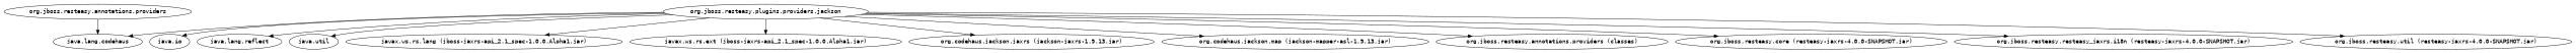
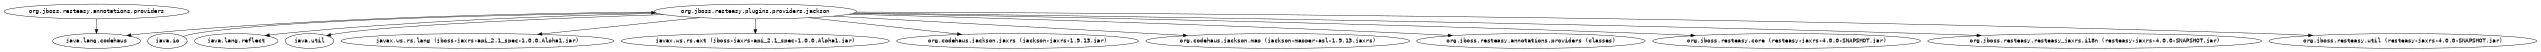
  digraph {
    fontname="DejaVu Sans Mono"
    node [fontname="DejaVu Sans Mono"]
    edge [fontname="DejaVu Sans Mono"]
    n1 [label="java.lang.codehaus"]
    "org.jboss.resteasy.annotations.providers"
    "org.jboss.resteasy.plugins.providers.jackson"
    "java.io"
    "java.lang.reflect"
    "java.util"
    n7 [label="javax.ws.rs.lang (jboss-jaxrs-api_2.1_spec-1.0.0.Alpha1.jar)"]
    "javax.ws.rs.ext (jboss-jaxrs-api_2.1_spec-1.0.0.Alpha1.jar)"
    "org.codehaus.jackson.jaxrs (jackson-jaxrs-1.9.13.jar)"
-   "org.codehaus.jackson.map (jackson-mapper-asl-1.9.13.jar)"
+   "org.codehaus.jackson.map (jackson-mapper-asl-1.9.13.jar)" [label="org.codehaus.jackson.map (jackson-mapper-asl-1.9.13.jaxrs)"]
    "org.jboss.resteasy.annotations.providers (classes)"
    "org.jboss.resteasy.core (resteasy-jaxrs-4.0.0-SNAPSHOT.jar)"
    "org.jboss.resteasy.resteasy_jaxrs.i18n (resteasy-jaxrs-4.0.0-SNAPSHOT.jar)"
    "org.jboss.resteasy.util (resteasy-jaxrs-4.0.0-SNAPSHOT.jar)"
    "org.jboss.resteasy.annotations.providers" -> n1
    "org.jboss.resteasy.plugins.providers.jackson" -> n1
-   "org.jboss.resteasy.plugins.providers.jackson" -> "java.io"
+   "java.io" -> "org.jboss.resteasy.plugins.providers.jackson"
    "org.jboss.resteasy.plugins.providers.jackson" -> "java.lang.reflect"
    "org.jboss.resteasy.plugins.providers.jackson" -> "java.util"
    "org.jboss.resteasy.plugins.providers.jackson" -> n7
    "org.jboss.resteasy.plugins.providers.jackson" -> "javax.ws.rs.ext (jboss-jaxrs-api_2.1_spec-1.0.0.Alpha1.jar)"
    "org.jboss.resteasy.plugins.providers.jackson" -> "org.codehaus.jackson.jaxrs (jackson-jaxrs-1.9.13.jar)"
    "org.jboss.resteasy.plugins.providers.jackson" -> "org.codehaus.jackson.map (jackson-mapper-asl-1.9.13.jar)"
    "org.jboss.resteasy.plugins.providers.jackson" -> "org.jboss.resteasy.annotations.providers (classes)"
    "org.jboss.resteasy.plugins.providers.jackson" -> "org.jboss.resteasy.core (resteasy-jaxrs-4.0.0-SNAPSHOT.jar)"
    "org.jboss.resteasy.plugins.providers.jackson" -> "org.jboss.resteasy.resteasy_jaxrs.i18n (resteasy-jaxrs-4.0.0-SNAPSHOT.jar)"
    "org.jboss.resteasy.plugins.providers.jackson" -> "org.jboss.resteasy.util (resteasy-jaxrs-4.0.0-SNAPSHOT.jar)"
  }
